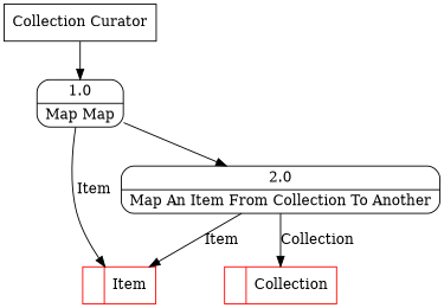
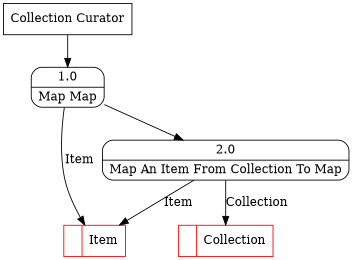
  digraph {
    node [shape=record]
    n1 [color=red label="<f0>  |<f1> Collection "]
    n2 [color=red label="<f0>  |<f1> Item "]
    n3 [label="Collection Curator" shape=box]
    n4 [label="{<f0> 1.0|<f1> Map Map }" shape=Mrecord]
-   n5 [label="{<f0> 2.0|<f1> Map An Item From Collection To Another }" shape=Mrecord]
+   n5 [label="{<f0> 2.0|<f1> Map An Item From Collection To Map }" shape=Mrecord]
    n3 -> n4
    n4 -> n2 [label=Item]
    n4 -> n5
    n5 -> n1 [label=Collection]
    n5 -> n2 [label=Item]
  }
